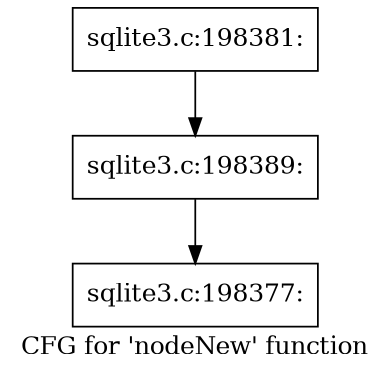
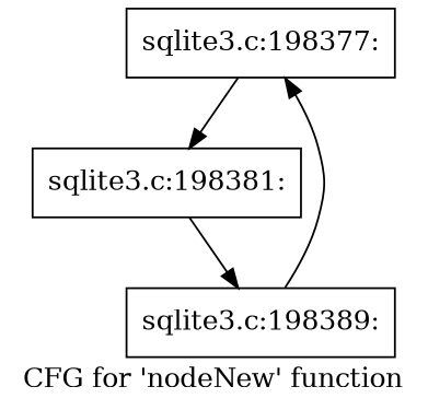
  digraph {
    label="CFG for 'nodeNew' function"
    node [shape=record]
    n1 [label="{sqlite3.c:198377:}"]
    n2 [label="{sqlite3.c:198381:}"]
    n3 [label="{sqlite3.c:198389:}"]
+   n1 -> n2
    n2 -> n3
    n3 -> n1
  }
